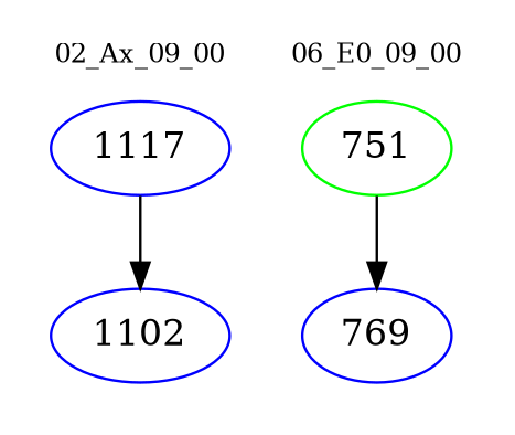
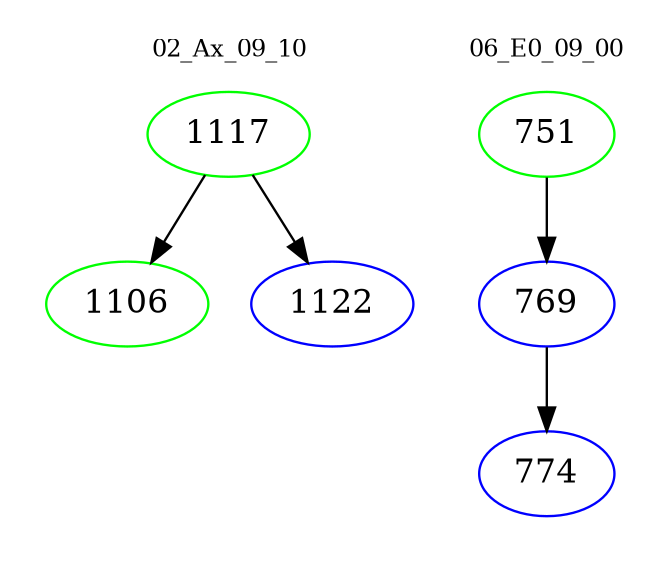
  digraph {
    node [color=blue]
    edge [color=black]
-   n1 [label=1117]
-   n3 [label=1102]
+   n1 [color=green label=1117]
+   n2 [color=green label=1106]
+   n3 [label=1122]
    n4 [label=769]
    n5 [color=green label=751]
+   n6 [label=774]
    subgraph cluster_1 {
      color=white
      fontsize=10
-     label="02_Ax_09_00"
+     label="02_Ax_09_10"
      n1
+     n2
      n3
    }
    subgraph cluster_2 {
      color=white
      fontsize=10
      label="06_E0_09_00"
      n4
      n5
+     n6
    }
+   n1 -> n2
    n1 -> n3
+   n4 -> n6
    n5 -> n4
  }
